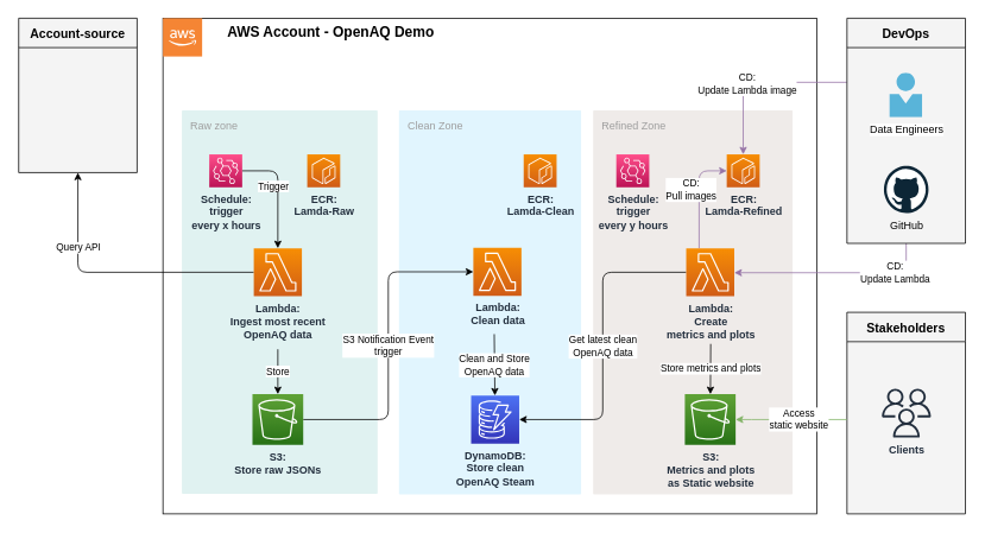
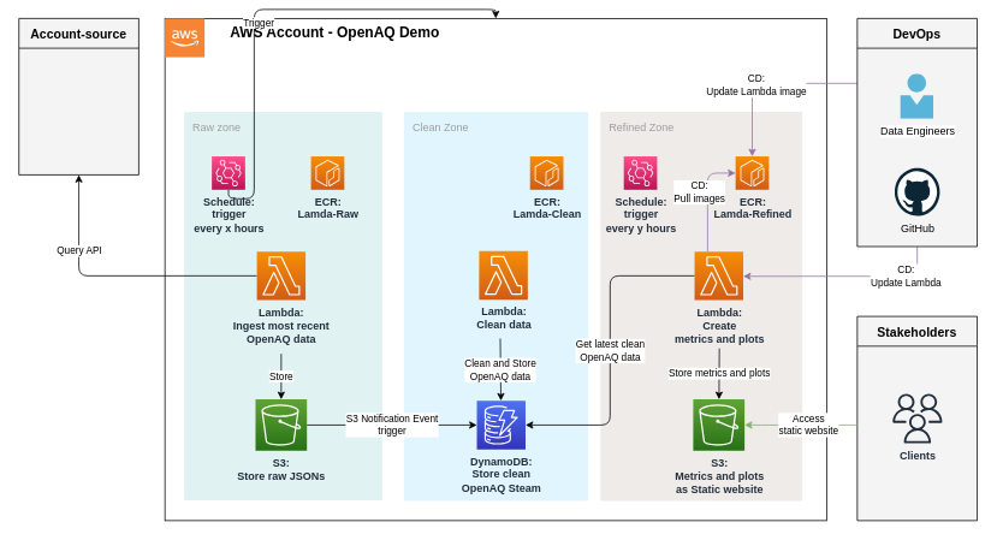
  <mxCell id="0" />
  <mxCell id="1" parent="0" />
  <mxCell id="2" value="Stakeholders" style="swimlane;fontSize=14;align=center;swimlaneFillColor=#f4f4f4;fillColor=#f4f4f4;startSize=33;container=1;pointerEvents=0;collapsible=0;recursiveResize=0;flipH=0;" parent="1" vertex="1"><mxGeometry x="950" y="350.5" width="133" height="226.5" as="geometry" /></mxCell>
  <mxCell id="3" value="Clients" style="outlineConnect=0;fontColor=#232F3E;gradientColor=none;fillColor=#232F3E;strokeColor=none;dashed=0;verticalLabelPosition=bottom;verticalAlign=top;align=center;html=1;fontSize=12;fontStyle=1;aspect=fixed;pointerEvents=1;shape=mxgraph.aws4.users;labelBackgroundColor=none;flipH=0;" parent="2" vertex="1"><mxGeometry x="39.25" y="85.75" width="55" height="55" as="geometry" /></mxCell>
  <mxCell id="4" value="&lt;b&gt;&lt;font style=&quot;font-size: 16px;&quot;&gt;&amp;nbsp; &amp;nbsp; &amp;nbsp; &amp;nbsp; &amp;nbsp; &amp;nbsp; &amp;nbsp; &amp;nbsp; AWS Account - OpenAQ Demo&lt;/font&gt;&lt;/b&gt;" style="rounded=0;whiteSpace=wrap;html=1;fontSize=12;align=left;labelPosition=center;verticalLabelPosition=middle;verticalAlign=top;" parent="1" vertex="1"><mxGeometry x="182" y="20" width="734" height="557" as="geometry" /></mxCell>
  <mxCell id="5" value="" style="outlineConnect=0;dashed=0;verticalLabelPosition=bottom;verticalAlign=top;align=center;html=1;shape=mxgraph.aws3.cloud_2;fillColor=#F58534;gradientColor=none;" parent="1" vertex="1"><mxGeometry x="182" y="20" width="44" height="43" as="geometry" /></mxCell>
  <mxCell id="6" value="Raw zone" style="sketch=0;points=[[0,0,0],[0.25,0,0],[0.5,0,0],[0.75,0,0],[1,0,0],[1,0.25,0],[1,0.5,0],[1,0.75,0],[1,1,0],[0.75,1,0],[0.5,1,0],[0.25,1,0],[0,1,0],[0,0.75,0],[0,0.5,0],[0,0.25,0]];rounded=1;absoluteArcSize=1;arcSize=2;html=1;strokeColor=none;gradientColor=none;shadow=0;dashed=0;fontSize=12;fontColor=#9E9E9E;align=left;verticalAlign=top;spacing=10;spacingTop=-4;fillColor=#E0F2F1;" parent="1" vertex="1"><mxGeometry x="203.25" y="123.5" width="219.75" height="431" as="geometry" /></mxCell>
  <mxCell id="7" value="Clean Zone" style="sketch=0;points=[[0,0,0],[0.25,0,0],[0.5,0,0],[0.75,0,0],[1,0,0],[1,0.25,0],[1,0.5,0],[1,0.75,0],[1,1,0],[0.75,1,0],[0.5,1,0],[0.25,1,0],[0,1,0],[0,0.75,0],[0,0.5,0],[0,0.25,0]];rounded=1;absoluteArcSize=1;arcSize=2;html=1;strokeColor=none;gradientColor=none;shadow=0;dashed=0;fontSize=12;fontColor=#9E9E9E;align=left;verticalAlign=top;spacing=10;spacingTop=-4;fillColor=#E1F5FE;" parent="1" vertex="1"><mxGeometry x="447" y="123.5" width="204.5" height="431.5" as="geometry" /></mxCell>
  <mxCell id="8" value="Refined Zone" style="sketch=0;points=[[0,0,0],[0.25,0,0],[0.5,0,0],[0.75,0,0],[1,0,0],[1,0.25,0],[1,0.5,0],[1,0.75,0],[1,1,0],[0.75,1,0],[0.5,1,0],[0.25,1,0],[0,1,0],[0,0.75,0],[0,0.5,0],[0,0.25,0]];rounded=1;absoluteArcSize=1;arcSize=2;html=1;strokeColor=none;gradientColor=none;shadow=0;dashed=0;fontSize=12;fontColor=#9E9E9E;align=left;verticalAlign=top;spacing=10;spacingTop=-4;fillColor=#EFEBE9;" parent="1" vertex="1"><mxGeometry x="665" y="123.5" width="224" height="431.5" as="geometry" /></mxCell>
  <mxCell id="9" value="Clean and Store &lt;br&gt;OpenAQ data" style="edgeStyle=none;html=1;" parent="1" target="11" edge="1"><mxGeometry relative="1" as="geometry"><mxPoint x="554" y="375" as="sourcePoint" /></mxGeometry></mxCell>
  <mxCell id="10" value="Lambda:&lt;br&gt;Clean data" style="sketch=0;points=[[0,0,0],[0.25,0,0],[0.5,0,0],[0.75,0,0],[1,0,0],[0,1,0],[0.25,1,0],[0.5,1,0],[0.75,1,0],[1,1,0],[0,0.25,0],[0,0.5,0],[0,0.75,0],[1,0.25,0],[1,0.5,0],[1,0.75,0]];outlineConnect=0;fontColor=#232F3E;gradientColor=#F78E04;gradientDirection=north;fillColor=#D05C17;strokeColor=#ffffff;dashed=0;verticalLabelPosition=bottom;verticalAlign=top;align=center;html=1;fontSize=12;fontStyle=1;aspect=fixed;shape=mxgraph.aws4.resourceIcon;resIcon=mxgraph.aws4.lambda;" parent="1" vertex="1"><mxGeometry x="530.5" y="278" width="54" height="54" as="geometry" /></mxCell>
  <mxCell id="11" value="DynamoDB:&lt;br&gt;Store clean&lt;br&gt;OpenAQ Steam" style="sketch=0;points=[[0,0,0],[0.25,0,0],[0.5,0,0],[0.75,0,0],[1,0,0],[0,1,0],[0.25,1,0],[0.5,1,0],[0.75,1,0],[1,1,0],[0,0.25,0],[0,0.5,0],[0,0.75,0],[1,0.25,0],[1,0.5,0],[1,0.75,0]];outlineConnect=0;fontColor=#232F3E;gradientColor=#4D72F3;gradientDirection=north;fillColor=#3334B9;strokeColor=#ffffff;dashed=0;verticalLabelPosition=bottom;verticalAlign=top;align=center;html=1;fontSize=12;fontStyle=1;aspect=fixed;shape=mxgraph.aws4.resourceIcon;resIcon=mxgraph.aws4.dynamodb;" parent="1" vertex="1"><mxGeometry x="528" y="444" width="54" height="54" as="geometry" /></mxCell>
  <mxCell id="12" value="S3: &lt;br&gt;Metrics and plots&lt;br&gt;as Static website" style="sketch=0;points=[[0,0,0],[0.25,0,0],[0.5,0,0],[0.75,0,0],[1,0,0],[0,1,0],[0.25,1,0],[0.5,1,0],[0.75,1,0],[1,1,0],[0,0.25,0],[0,0.5,0],[0,0.75,0],[1,0.25,0],[1,0.5,0],[1,0.75,0]];outlineConnect=0;fontColor=#232F3E;gradientColor=#60A337;gradientDirection=north;fillColor=#277116;strokeColor=#ffffff;dashed=0;verticalLabelPosition=bottom;verticalAlign=top;align=center;html=1;fontSize=12;fontStyle=1;aspect=fixed;shape=mxgraph.aws4.resourceIcon;resIcon=mxgraph.aws4.s3;" parent="1" vertex="1"><mxGeometry x="768" y="442.5" width="57" height="57" as="geometry" /></mxCell>
  <mxCell id="13" value="Access&lt;br&gt;static website" style="edgeStyle=orthogonalEdgeStyle;html=1;entryX=1;entryY=0.5;entryDx=0;entryDy=0;entryPerimeter=0;fillColor=#d5e8d4;strokeColor=#82b366;" parent="1" source="2" target="12" edge="1"><mxGeometry x="-0.133" relative="1" as="geometry"><Array as="points"><mxPoint x="853" y="471" /><mxPoint x="853" y="471" /></Array><mxPoint as="offset" /></mxGeometry></mxCell>
  <mxCell id="14" value="Query API" style="edgeStyle=orthogonalEdgeStyle;html=1;entryX=0.5;entryY=1;entryDx=0;entryDy=0;" parent="1" source="16" target="31" edge="1"><mxGeometry x="0.454" relative="1" as="geometry"><Array as="points"><mxPoint x="87" y="306" /></Array><mxPoint as="offset" /></mxGeometry></mxCell>
  <mxCell id="15" value="Store" style="edgeStyle=none;html=1;" parent="1" target="18" edge="1"><mxGeometry relative="1" as="geometry"><mxPoint x="311" y="392" as="sourcePoint" /></mxGeometry></mxCell>
  <mxCell id="16" value="Lambda:&lt;br&gt;Ingest most recent&lt;br&gt;OpenAQ data" style="sketch=0;points=[[0,0,0],[0.25,0,0],[0.5,0,0],[0.75,0,0],[1,0,0],[0,1,0],[0.25,1,0],[0.5,1,0],[0.75,1,0],[1,1,0],[0,0.25,0],[0,0.5,0],[0,0.75,0],[1,0.25,0],[1,0.5,0],[1,0.75,0]];outlineConnect=0;fontColor=#232F3E;gradientColor=#F78E04;gradientDirection=north;fillColor=#D05C17;strokeColor=#ffffff;dashed=0;verticalLabelPosition=bottom;verticalAlign=top;align=center;html=1;fontSize=12;fontStyle=1;aspect=fixed;shape=mxgraph.aws4.resourceIcon;resIcon=mxgraph.aws4.lambda;" parent="1" vertex="1"><mxGeometry x="284" y="278.5" width="54" height="54" as="geometry" /></mxCell>
- <mxCell id="17" value="S3 Notification Event &lt;br&gt;trigger" style="edgeStyle=orthogonalEdgeStyle;html=1;entryX=0;entryY=0.5;entryDx=0;entryDy=0;entryPerimeter=0;" parent="1" source="18" target="10" edge="1"><mxGeometry relative="1" as="geometry" /></mxCell>
+ <mxCell id="17" value="S3 Notification Event &lt;br&gt;trigger" style="edgeStyle=orthogonalEdgeStyle;html=1;" parent="1" source="18" target="11" edge="1"><mxGeometry relative="1" as="geometry" /></mxCell>
  <mxCell id="18" value="S3: &lt;br&gt;Store raw JSONs" style="sketch=0;points=[[0,0,0],[0.25,0,0],[0.5,0,0],[0.75,0,0],[1,0,0],[0,1,0],[0.25,1,0],[0.5,1,0],[0.75,1,0],[1,1,0],[0,0.25,0],[0,0.5,0],[0,0.75,0],[1,0.25,0],[1,0.5,0],[1,0.75,0]];outlineConnect=0;fontColor=#232F3E;gradientColor=#60A337;gradientDirection=north;fillColor=#277116;strokeColor=#ffffff;dashed=0;verticalLabelPosition=bottom;verticalAlign=top;align=center;html=1;fontSize=12;fontStyle=1;aspect=fixed;shape=mxgraph.aws4.resourceIcon;resIcon=mxgraph.aws4.s3;" parent="1" vertex="1"><mxGeometry x="282.5" y="442.5" width="57" height="57" as="geometry" /></mxCell>
- <mxCell id="19" value="Trigger" style="edgeStyle=orthogonalEdgeStyle;html=1;" parent="1" source="20" target="16" edge="1"><mxGeometry x="-0.11" y="-5" relative="1" as="geometry"><mxPoint as="offset" /></mxGeometry></mxCell>
+ <mxCell id="19" value="Trigger" style="edgeStyle=orthogonalEdgeStyle;html=1;" parent="1" source="20" target="4" edge="1"><mxGeometry x="-0.11" y="-5" relative="1" as="geometry"><mxPoint as="offset" /></mxGeometry></mxCell>
  <mxCell id="20" value="Schedule:&lt;br&gt;trigger &lt;br&gt;every x hours" style="sketch=0;points=[[0,0,0],[0.25,0,0],[0.5,0,0],[0.75,0,0],[1,0,0],[0,1,0],[0.25,1,0],[0.5,1,0],[0.75,1,0],[1,1,0],[0,0.25,0],[0,0.5,0],[0,0.75,0],[1,0.25,0],[1,0.5,0],[1,0.75,0]];outlineConnect=0;fontColor=#232F3E;gradientColor=#FF4F8B;gradientDirection=north;fillColor=#BC1356;strokeColor=#ffffff;dashed=0;verticalLabelPosition=bottom;verticalAlign=top;align=center;html=1;fontSize=12;fontStyle=1;aspect=fixed;shape=mxgraph.aws4.resourceIcon;resIcon=mxgraph.aws4.eventbridge;" parent="1" vertex="1"><mxGeometry x="234" y="173" width="37" height="37" as="geometry" /></mxCell>
  <mxCell id="21" value="Store metrics and plots" style="edgeStyle=none;html=1;" parent="1" target="12" edge="1"><mxGeometry relative="1" as="geometry"><mxPoint x="797" y="386" as="sourcePoint" /></mxGeometry></mxCell>
  <mxCell id="22" value="CD:&lt;br&gt;Pull images" style="edgeStyle=orthogonalEdgeStyle;html=1;entryX=0;entryY=0.5;entryDx=0;entryDy=0;entryPerimeter=0;fillColor=#e1d5e7;strokeColor=#9673a6;" parent="1" source="24" target="33" edge="1"><mxGeometry x="0.127" y="9" relative="1" as="geometry"><Array as="points"><mxPoint x="784" y="192" /></Array><mxPoint as="offset" /></mxGeometry></mxCell>
  <mxCell id="23" value="Get latest clean&lt;br&gt;OpenAQ data" style="edgeStyle=orthogonalEdgeStyle;html=1;entryX=1;entryY=0.5;entryDx=0;entryDy=0;entryPerimeter=0;" parent="1" source="24" target="11" edge="1"><mxGeometry relative="1" as="geometry" /></mxCell>
  <mxCell id="24" value="Lambda:&lt;br&gt;Create &lt;br&gt;metrics and plots" style="sketch=0;points=[[0,0,0],[0.25,0,0],[0.5,0,0],[0.75,0,0],[1,0,0],[0,1,0],[0.25,1,0],[0.5,1,0],[0.75,1,0],[1,1,0],[0,0.25,0],[0,0.5,0],[0,0.75,0],[1,0.25,0],[1,0.5,0],[1,0.75,0]];outlineConnect=0;fontColor=#232F3E;gradientColor=#F78E04;gradientDirection=north;fillColor=#D05C17;strokeColor=#ffffff;dashed=0;verticalLabelPosition=bottom;verticalAlign=top;align=center;html=1;fontSize=12;fontStyle=1;aspect=fixed;shape=mxgraph.aws4.resourceIcon;resIcon=mxgraph.aws4.lambda;" parent="1" vertex="1"><mxGeometry x="769.5" y="278.5" width="54" height="54" as="geometry" /></mxCell>
  <mxCell id="25" value="ECR:&lt;br&gt;Lamda-Raw" style="sketch=0;points=[[0,0,0],[0.25,0,0],[0.5,0,0],[0.75,0,0],[1,0,0],[0,1,0],[0.25,1,0],[0.5,1,0],[0.75,1,0],[1,1,0],[0,0.25,0],[0,0.5,0],[0,0.75,0],[1,0.25,0],[1,0.5,0],[1,0.75,0]];outlineConnect=0;fontColor=#232F3E;gradientColor=#F78E04;gradientDirection=north;fillColor=#D05C17;strokeColor=#ffffff;dashed=0;verticalLabelPosition=bottom;verticalAlign=top;align=center;html=1;fontSize=12;fontStyle=1;aspect=fixed;shape=mxgraph.aws4.resourceIcon;resIcon=mxgraph.aws4.ecr;" parent="1" vertex="1"><mxGeometry x="344" y="173" width="37" height="37" as="geometry" /></mxCell>
  <mxCell id="26" value="CD: &lt;br&gt;Update Lambda image" style="edgeStyle=orthogonalEdgeStyle;html=1;entryX=0.5;entryY=0;entryDx=0;entryDy=0;entryPerimeter=0;fillColor=#e1d5e7;strokeColor=#9673a6;" parent="1" source="28" target="33" edge="1"><mxGeometry x="0.134" y="2" relative="1" as="geometry"><Array as="points"><mxPoint x="834" y="92" /></Array><mxPoint as="offset" /></mxGeometry></mxCell>
  <mxCell id="27" value="CD: &lt;br&gt;Update Lambda" style="edgeStyle=orthogonalEdgeStyle;html=1;fillColor=#e1d5e7;strokeColor=#9673a6;" parent="1" source="28" target="24" edge="1"><mxGeometry x="-0.589" relative="1" as="geometry"><Array as="points"><mxPoint x="1017" y="306" /></Array><mxPoint as="offset" /></mxGeometry></mxCell>
  <mxCell id="28" value="DevOps" style="swimlane;fontSize=14;align=center;swimlaneFillColor=#f4f4f4;fillColor=#f4f4f4;startSize=33;container=1;pointerEvents=0;collapsible=0;recursiveResize=0;flipH=0;" parent="1" vertex="1"><mxGeometry x="950" y="20" width="133" height="253" as="geometry" /></mxCell>
  <mxCell id="29" value="GitHub" style="dashed=0;outlineConnect=0;html=1;align=center;labelPosition=center;verticalLabelPosition=bottom;verticalAlign=top;shape=mxgraph.weblogos.github" vertex="1" parent="28"><mxGeometry x="41.5" y="166" width="50" height="53" as="geometry" /></mxCell>
  <mxCell id="30" value="Data Engineers" style="sketch=0;aspect=fixed;html=1;points=[];align=center;image;fontSize=12;image=img/lib/mscae/Person.svg;" vertex="1" parent="28"><mxGeometry x="48" y="61.75" width="37" height="50" as="geometry" /></mxCell>
  <mxCell id="31" value="Account-source" style="swimlane;fontSize=14;align=center;swimlaneFillColor=#f4f4f4;fillColor=#f4f4f4;startSize=33;container=1;pointerEvents=0;collapsible=0;recursiveResize=0;flipH=0;" parent="1" vertex="1"><mxGeometry x="20" y="20" width="133" height="173.5" as="geometry" /></mxCell>
  <mxCell id="32" value="ECR:&lt;br&gt;Lamda-Clean" style="sketch=0;points=[[0,0,0],[0.25,0,0],[0.5,0,0],[0.75,0,0],[1,0,0],[0,1,0],[0.25,1,0],[0.5,1,0],[0.75,1,0],[1,1,0],[0,0.25,0],[0,0.5,0],[0,0.75,0],[1,0.25,0],[1,0.5,0],[1,0.75,0]];outlineConnect=0;fontColor=#232F3E;gradientColor=#F78E04;gradientDirection=north;fillColor=#D05C17;strokeColor=#ffffff;dashed=0;verticalLabelPosition=bottom;verticalAlign=top;align=center;html=1;fontSize=12;fontStyle=1;aspect=fixed;shape=mxgraph.aws4.resourceIcon;resIcon=mxgraph.aws4.ecr;" parent="1" vertex="1"><mxGeometry x="587" y="173" width="37" height="37" as="geometry" /></mxCell>
  <mxCell id="33" value="ECR:&lt;br&gt;Lamda-Refined" style="sketch=0;points=[[0,0,0],[0.25,0,0],[0.5,0,0],[0.75,0,0],[1,0,0],[0,1,0],[0.25,1,0],[0.5,1,0],[0.75,1,0],[1,1,0],[0,0.25,0],[0,0.5,0],[0,0.75,0],[1,0.25,0],[1,0.5,0],[1,0.75,0]];outlineConnect=0;fontColor=#232F3E;gradientColor=#F78E04;gradientDirection=north;fillColor=#D05C17;strokeColor=#ffffff;dashed=0;verticalLabelPosition=bottom;verticalAlign=top;align=center;html=1;fontSize=12;fontStyle=1;aspect=fixed;shape=mxgraph.aws4.resourceIcon;resIcon=mxgraph.aws4.ecr;" parent="1" vertex="1"><mxGeometry x="815" y="173" width="37" height="37" as="geometry" /></mxCell>
  <mxCell id="34" value="Schedule:&lt;br&gt;trigger &lt;br&gt;every y hours" style="sketch=0;points=[[0,0,0],[0.25,0,0],[0.5,0,0],[0.75,0,0],[1,0,0],[0,1,0],[0.25,1,0],[0.5,1,0],[0.75,1,0],[1,1,0],[0,0.25,0],[0,0.5,0],[0,0.75,0],[1,0.25,0],[1,0.5,0],[1,0.75,0]];outlineConnect=0;fontColor=#232F3E;gradientColor=#FF4F8B;gradientDirection=north;fillColor=#BC1356;strokeColor=#ffffff;dashed=0;verticalLabelPosition=bottom;verticalAlign=top;align=center;html=1;fontSize=12;fontStyle=1;aspect=fixed;shape=mxgraph.aws4.resourceIcon;resIcon=mxgraph.aws4.eventbridge;" parent="1" vertex="1"><mxGeometry x="691" y="173" width="37" height="37" as="geometry" /></mxCell>
